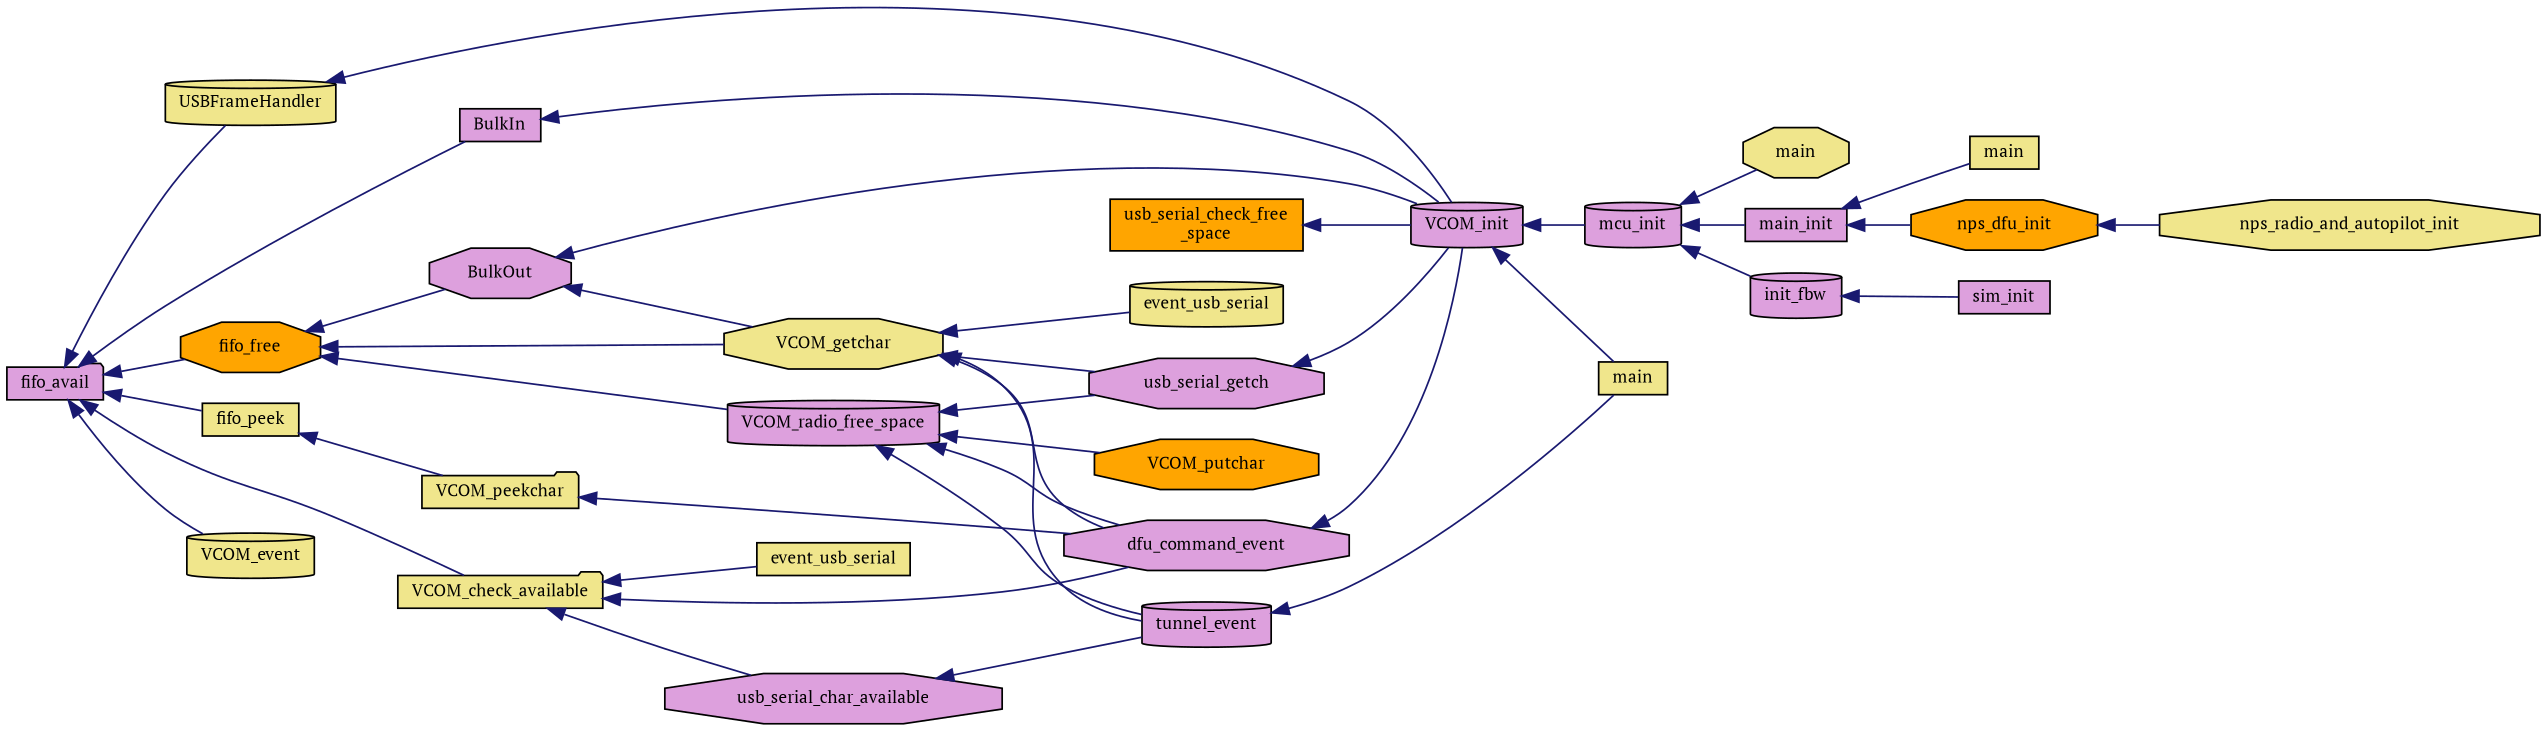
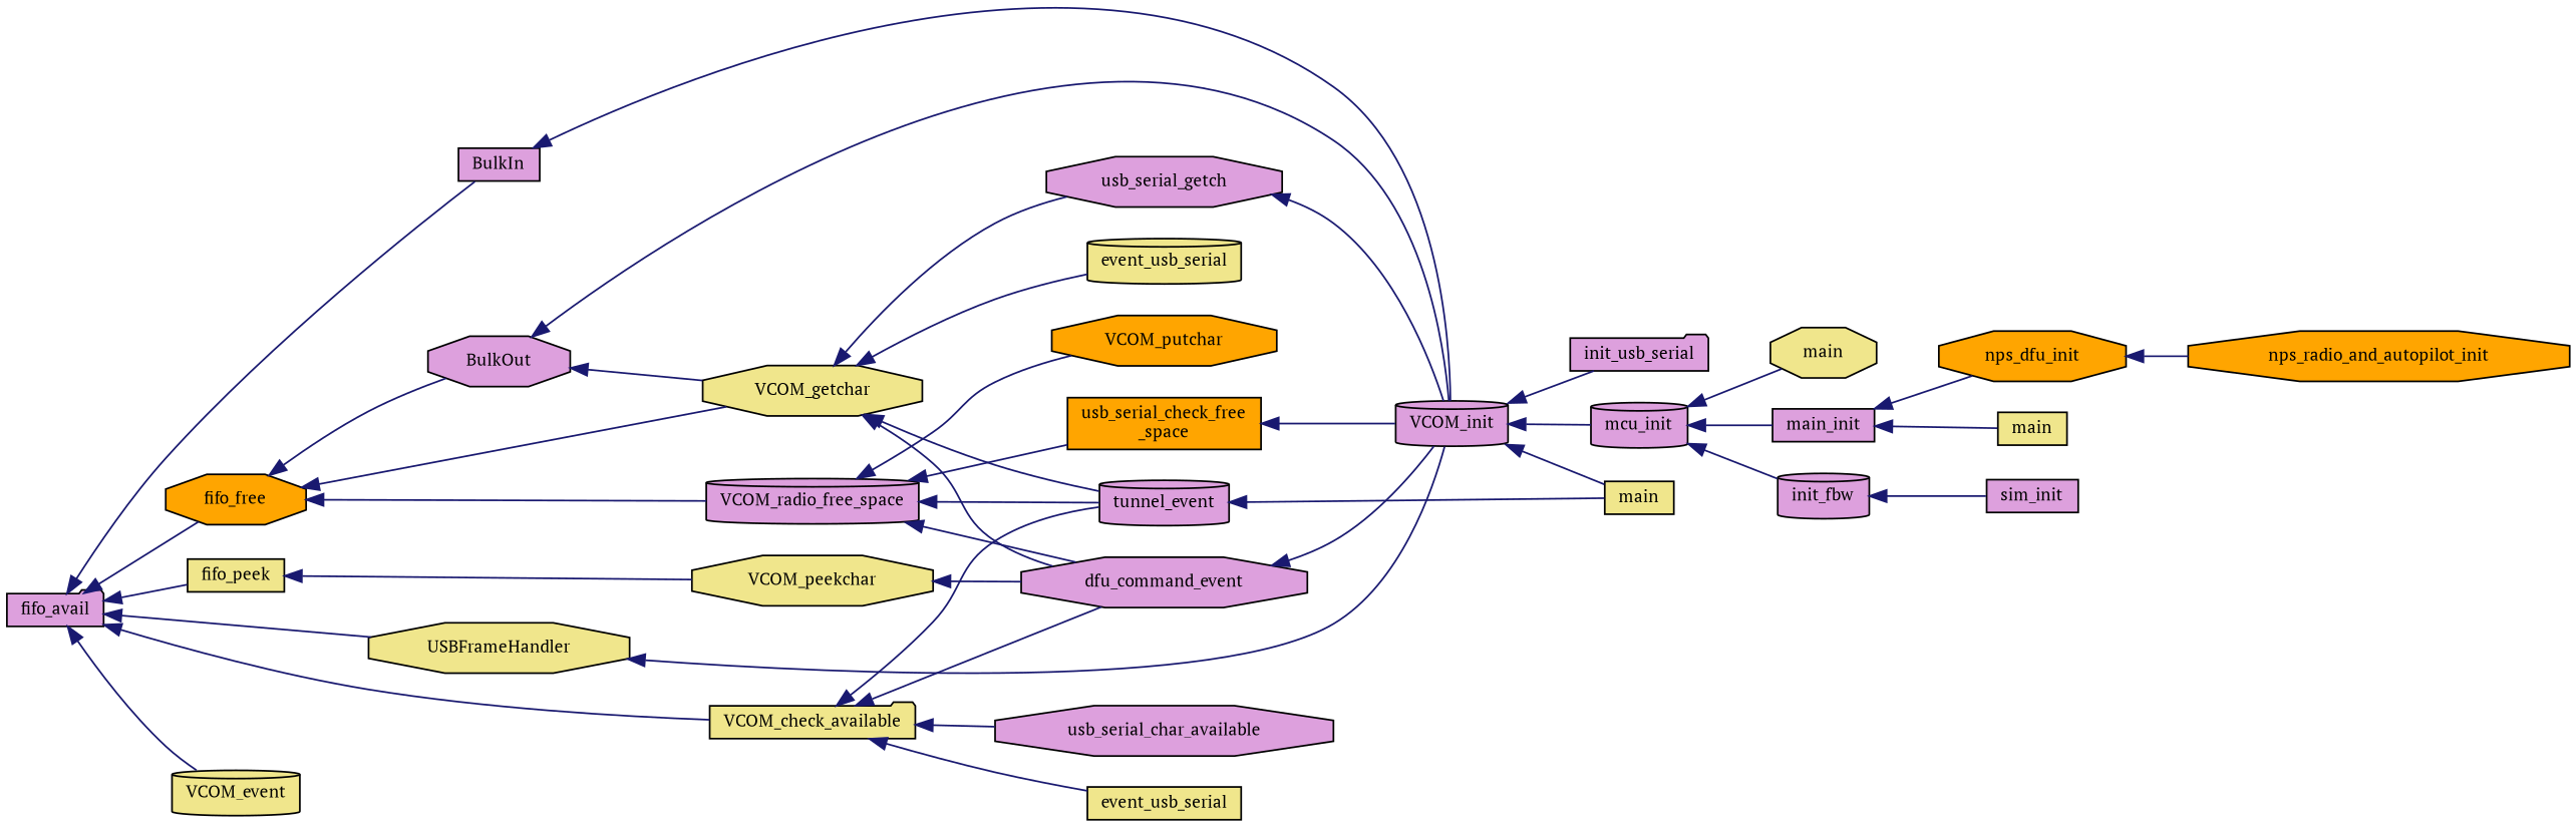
  digraph {
    fontname="PT Serif"
    rankdir=LR
    node [color=black fillcolor=plum fontname="PT Serif" fontsize=10 shape=octagon style=filled]
    edge [color=midnightblue dir=back fontname="PT Serif" fontsize=10 labelfontname=FreeSans labelfontsize=10 style=solid]
    n1 [fontcolor=black height=0.2 label=fifo_avail shape=folder width=0.4]
    n2 [height=0.2 label=BulkIn shape=box width=0.4]
    n3 [fillcolor=orange height=0.2 label=fifo_free width=0.4]
    n4 [fillcolor=khaki height=0.2 label=fifo_peek shape=box width=0.4]
-   n5 [fillcolor=khaki height=0.2 label=USBFrameHandler shape=cylinder width=0.4]
+   n5 [fillcolor=khaki height=0.2 label=USBFrameHandler width=0.4]
    n6 [fillcolor=khaki height=0.2 label=VCOM_check_available shape=folder width=0.4]
    n7 [fillcolor=khaki height=0.2 label=VCOM_event shape=cylinder width=0.4]
    n8 [height=0.2 label=VCOM_init shape=cylinder width=0.4]
    n9 [fillcolor=khaki height=0.2 label=VCOM_getchar width=0.4]
    n10 [height=0.2 label=VCOM_radio_free_space shape=cylinder width=0.4]
    n11 [height=0.2 label=BulkOut width=0.4]
-   n12 [fillcolor=khaki height=0.2 label=VCOM_peekchar shape=folder width=0.4]
+   n12 [fillcolor=khaki height=0.2 label=VCOM_peekchar width=0.4]
    n13 [height=0.2 label=tunnel_event shape=cylinder width=0.4]
    n14 [height=0.2 label=dfu_command_event width=0.4]
    n15 [fillcolor=khaki height=0.2 label=event_usb_serial shape=box width=0.4]
    n16 [height=0.2 label=usb_serial_char_available width=0.4]
    n17 [fillcolor=khaki height=0.2 label=main shape=box width=0.4]
    n18 [height=0.2 label=mcu_init shape=cylinder width=0.4]
+   n19 [height=0.2 label=init_usb_serial shape=folder width=0.4]
    n20 [fillcolor=khaki height=0.2 label=main width=0.4]
    n21 [height=0.2 label=main_init shape=box width=0.4]
    n22 [height=0.2 label=init_fbw shape=cylinder width=0.4]
    n23 [fillcolor=khaki height=0.2 label=main shape=box width=0.4]
    n24 [fillcolor=orange height=0.2 label=nps_dfu_init width=0.4]
    n25 [height=0.2 label=sim_init shape=box width=0.4]
-   n26 [fillcolor=khaki height=0.2 label=nps_radio_and_autopilot_init width=0.4]
+   n26 [fillcolor=orange height=0.2 label=nps_radio_and_autopilot_init width=0.4]
    n27 [height=0.2 label=usb_serial_getch width=0.4]
    n28 [fillcolor=khaki height=0.2 label=event_usb_serial shape=cylinder width=0.4]
    n29 [fillcolor=orange height=0.2 label="usb_serial_check_free\l_space" shape=box width=0.4]
    n30 [fillcolor=orange height=0.2 label=VCOM_putchar width=0.4]
    n1 -> n2
    n1 -> n3
    n1 -> n4
    n1 -> n5
    n1 -> n6
    n1 -> n7
    n2 -> n8
    n3 -> n9
    n3 -> n10
    n3 -> n11
    n4 -> n12
    n5 -> n8
-   n16 -> n13
+   n6 -> n13
    n6 -> n14
    n6 -> n15
    n6 -> n16
    n8 -> n17
    n8 -> n18
+   n8 -> n19
    n9 -> n13
    n9 -> n14
    n9 -> n27
    n9 -> n28
    n10 -> n13
    n10 -> n14
-   n10 -> n27
+   n10 -> n29
    n10 -> n30
    n11 -> n8
    n11 -> n9
    n12 -> n14
    n13 -> n17
    n14 -> n8
    n18 -> n20
    n18 -> n21
    n18 -> n22
    n21 -> n23
    n21 -> n24
    n22 -> n25
    n24 -> n26
    n27 -> n8
    n29 -> n8
  }
